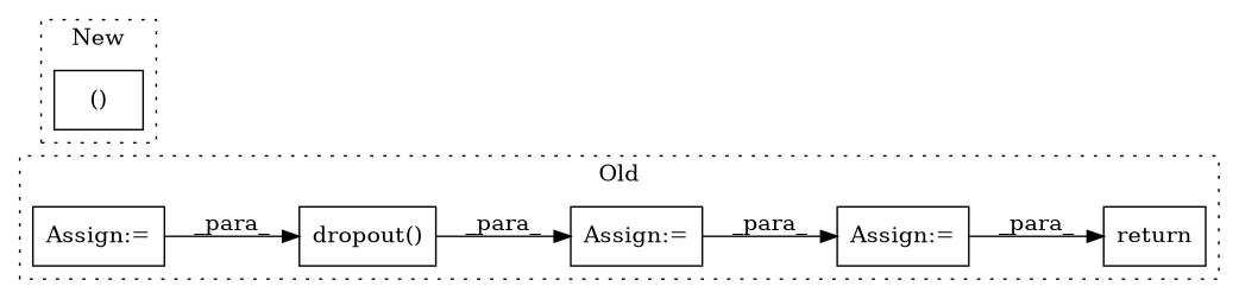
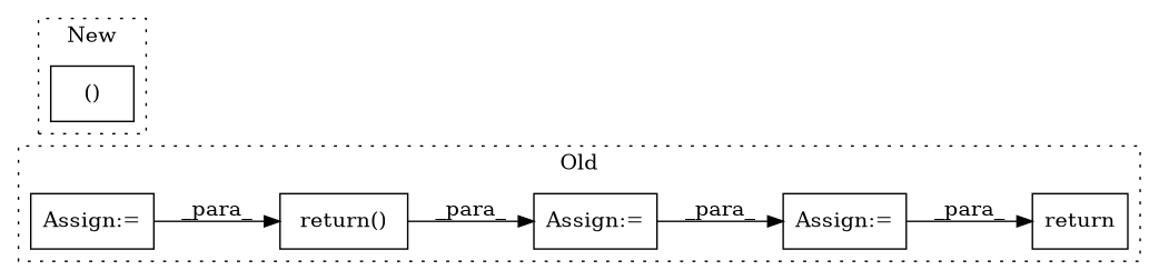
  digraph {
    rankdir=LR
    node [a=68 l=3 shape=box]
-   n1 [a=75 l="13,1" label="dropout()" s="5720,5737"]
+   n1 [a=75 l="13,1" label="return()" s="5720,5737"]
    n2 [label="Assign:=" s=5418]
    n3 [label="Assign:=" s=5893]
    n4 [label="Assign:=" s=5778]
    n5 [a=93 l=7 label=return s=5929]
    n6 [a=54 l=12 label="()" s=4341]
    subgraph cluster_1 {
      label=Old
      style=dotted
      n1
      n2
      n3
      n4
      n5
    }
    subgraph cluster_2 {
      label=New
      style=dotted
      n6
    }
    n1 -> n4 [label=_para_]
    n2 -> n1 [label=_para_]
    n3 -> n5 [label=_para_]
    n4 -> n3 [label=_para_]
  }
